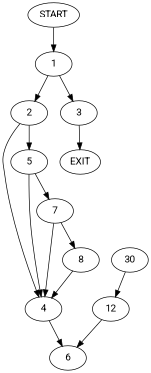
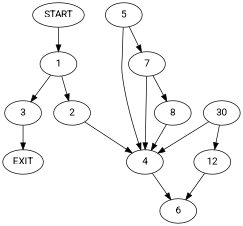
  digraph {
    fontname=Roboto
    node [fontname=Roboto]
    edge [fontname=Roboto]
    n1 [label=START]
    1
    2
    3
    n5 [label=EXIT]
    4
    5
    6
    7
    8
    n11 [label=30]
    n12 [label=12]
    n1 -> 1
    1 -> 2
    1 -> 3
    2 -> 4
-   2 -> 5
    3 -> n5
    4 -> 6
    5 -> 4
    5 -> 7
    7 -> 4
    7 -> 8
    8 -> 4
+   n11 -> 4
    n11 -> n12
    n12 -> 6
  }
